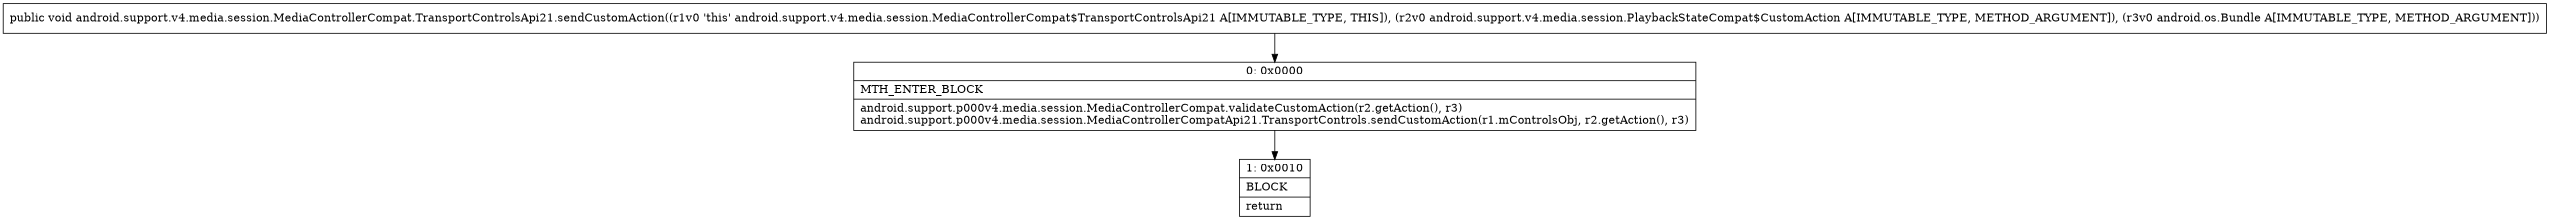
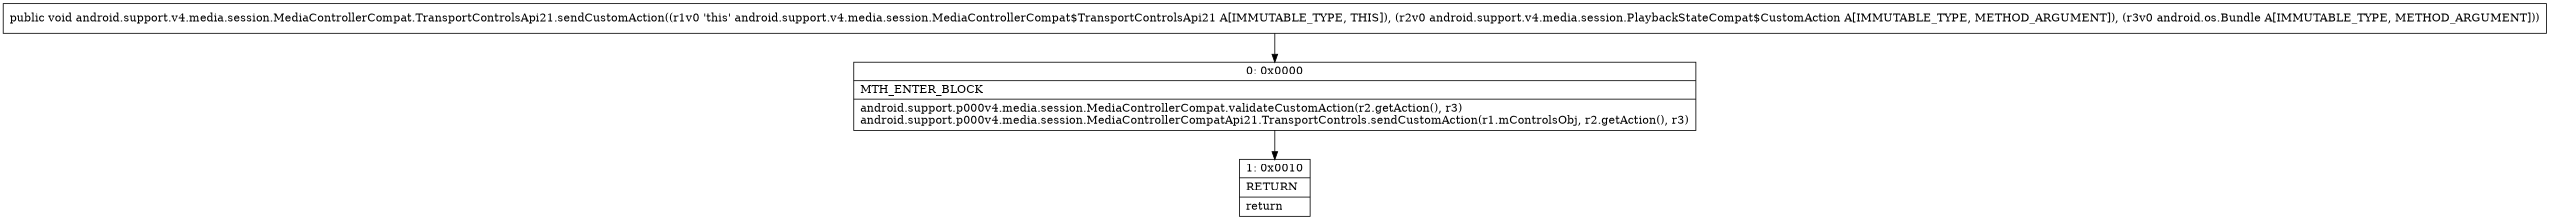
  digraph {
    node [shape=record]
    n1 [label="{0\:\ 0x0000|MTH_ENTER_BLOCK\l|android.support.p000v4.media.session.MediaControllerCompat.validateCustomAction(r2.getAction(), r3)\landroid.support.p000v4.media.session.MediaControllerCompatApi21.TransportControls.sendCustomAction(r1.mControlsObj, r2.getAction(), r3)\l}"]
-   n2 [label="{1\:\ 0x0010|BLOCK\l|return\l}"]
+   n2 [label="{1\:\ 0x0010|RETURN\l|return\l}"]
    n3 [label="{public void android.support.v4.media.session.MediaControllerCompat.TransportControlsApi21.sendCustomAction((r1v0 'this' android.support.v4.media.session.MediaControllerCompat$TransportControlsApi21 A[IMMUTABLE_TYPE, THIS]), (r2v0 android.support.v4.media.session.PlaybackStateCompat$CustomAction A[IMMUTABLE_TYPE, METHOD_ARGUMENT]), (r3v0 android.os.Bundle A[IMMUTABLE_TYPE, METHOD_ARGUMENT])) }"]
    n1 -> n2
    n3 -> n1
  }
